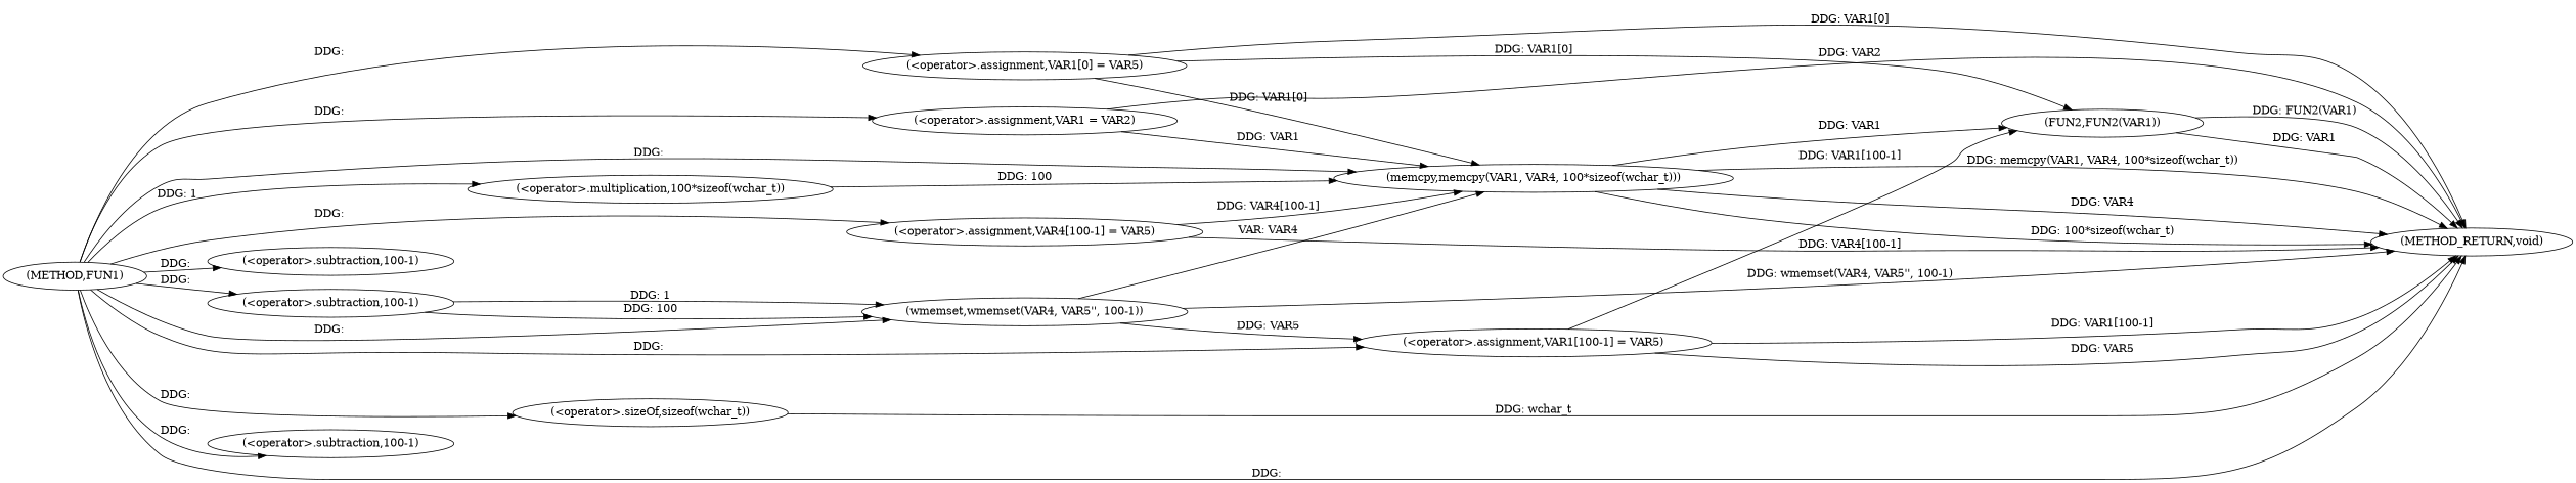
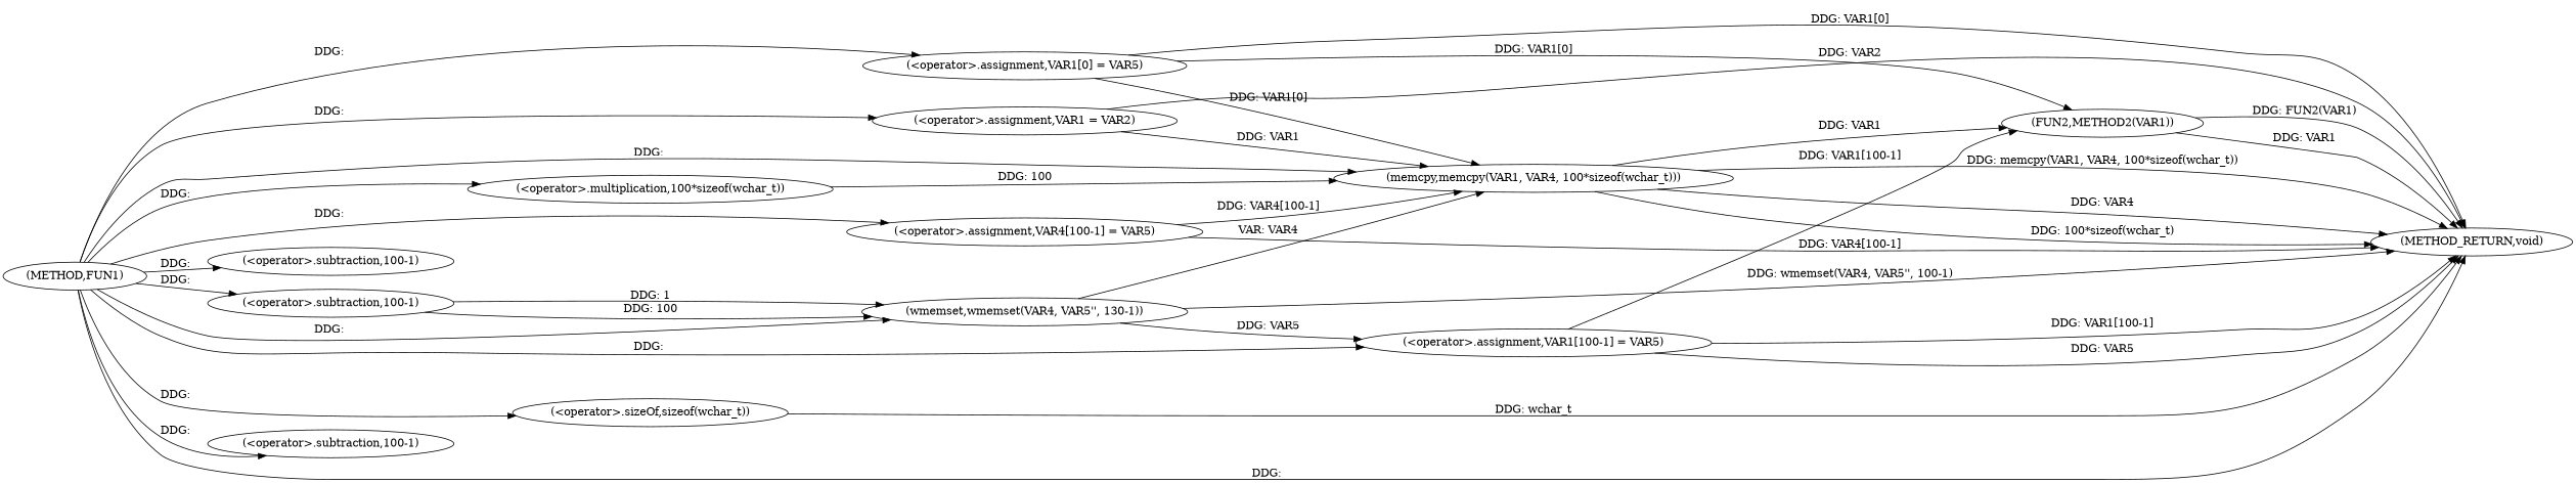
  digraph {
    rankdir=LR
    n1 [label="(METHOD,FUN1)"]
    n2 [label="(<operator>.assignment,VAR1 = VAR2)"]
    n3 [label="(<operator>.assignment,VAR1[0] = VAR5)"]
-   n4 [label="(wmemset,wmemset(VAR4, VAR5'', 100-1))"]
+   n4 [label="(wmemset,wmemset(VAR4, VAR5'', 130-1))"]
    n5 [label="(<operator>.subtraction,100-1)"]
    n6 [label="(<operator>.assignment,VAR4[100-1] = VAR5)"]
    n7 [label="(<operator>.subtraction,100-1)"]
    n8 [label="(memcpy,memcpy(VAR1, VAR4, 100*sizeof(wchar_t)))"]
    n9 [label="(<operator>.multiplication,100*sizeof(wchar_t))"]
    n10 [label="(<operator>.sizeOf,sizeof(wchar_t))"]
    n11 [label="(<operator>.assignment,VAR1[100-1] = VAR5)"]
    n12 [label="(<operator>.subtraction,100-1)"]
    n13 [label="(METHOD_RETURN,void)"]
-   n14 [label="(FUN2,FUN2(VAR1))"]
+   n14 [label="(FUN2,METHOD2(VAR1))"]
    n1 -> n2 [label="DDG: "]
    n1 -> n3 [label="DDG: "]
    n1 -> n4 [label="DDG: "]
    n1 -> n5 [label="DDG: "]
    n1 -> n6 [label="DDG: "]
    n1 -> n7 [label="DDG: "]
    n1 -> n8 [label="DDG: "]
-   n1 -> n9 [label="DDG: 1"]
+   n1 -> n9 [label="DDG: "]
    n1 -> n10 [label="DDG: "]
    n1 -> n11 [label="DDG: "]
    n1 -> n12 [label="DDG: "]
    n1 -> n13 [label="DDG: "]
    n2 -> n8 [label="DDG: VAR1"]
    n2 -> n13 [label="DDG: VAR2"]
    n3 -> n8 [label="DDG: VAR1[0]"]
    n3 -> n13 [label="DDG: VAR1[0]"]
    n3 -> n14 [label="DDG: VAR1[0]"]
    n4 -> n8 [label="VAR: VAR4"]
    n4 -> n11 [label="DDG: VAR5"]
    n4 -> n13 [label="DDG: wmemset(VAR4, VAR5'', 100-1)"]
    n5 -> n4 [label="DDG: 100"]
    n5 -> n4 [label="DDG: 1"]
    n6 -> n8 [label="DDG: VAR4[100-1]"]
    n6 -> n13 [label="DDG: VAR4[100-1]"]
    n8 -> n13 [label="DDG: memcpy(VAR1, VAR4, 100*sizeof(wchar_t))"]
    n8 -> n13 [label="DDG: 100*sizeof(wchar_t)"]
    n8 -> n13 [label="DDG: VAR4"]
    n8 -> n14 [label="DDG: VAR1"]
    n9 -> n8 [label="DDG: 100"]
    n10 -> n13 [label="DDG: wchar_t"]
    n11 -> n13 [label="DDG: VAR1[100-1]"]
    n11 -> n13 [label="DDG: VAR5"]
    n11 -> n14 [label="DDG: VAR1[100-1]"]
    n14 -> n13 [label="DDG: FUN2(VAR1)"]
    n14 -> n13 [label="DDG: VAR1"]
  }
